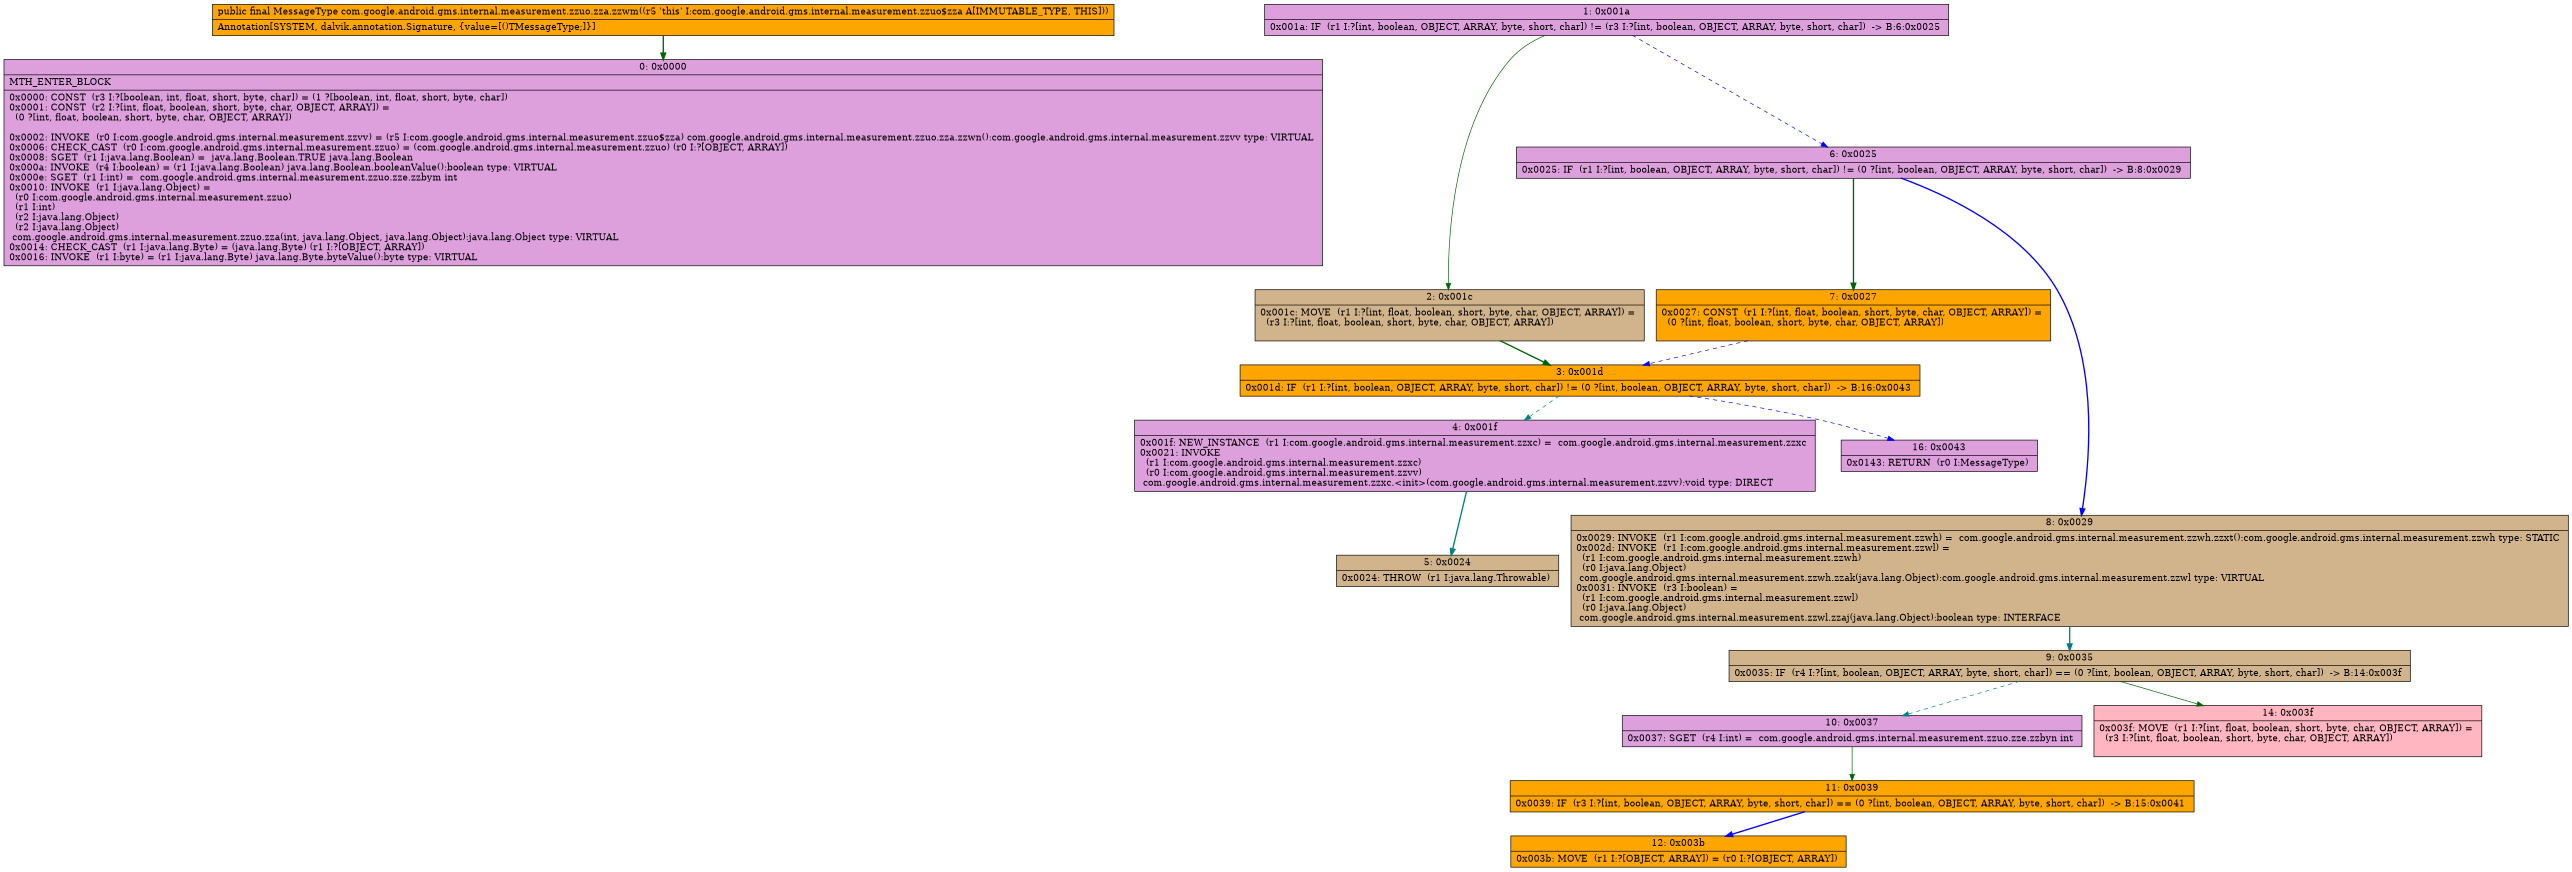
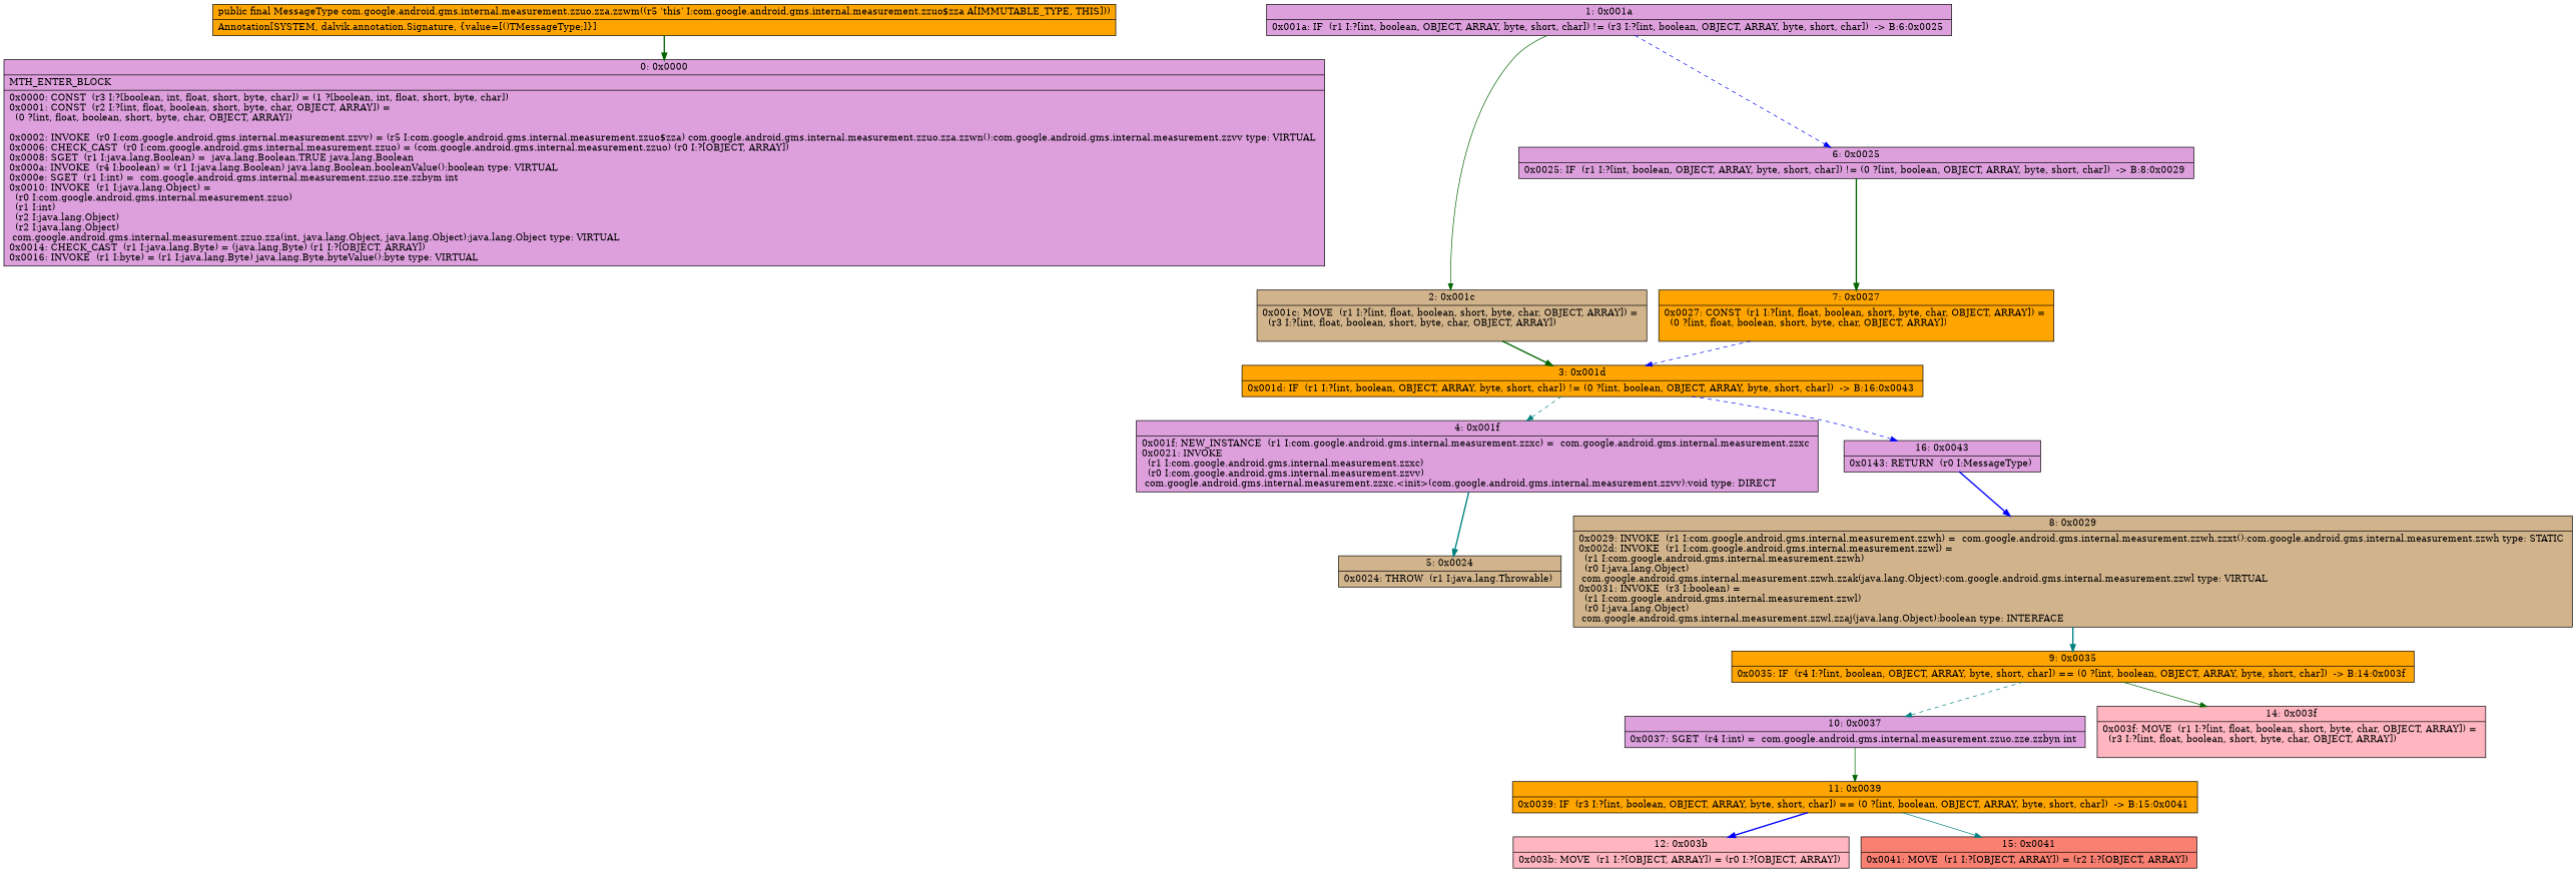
  digraph {
    node [fillcolor=plum shape=record style=filled]
    edge [color=darkgreen style=bold]
    n1 [label="{0\:\ 0x0000|MTH_ENTER_BLOCK\l|0x0000: CONST  (r3 I:?[boolean, int, float, short, byte, char]) = (1 ?[boolean, int, float, short, byte, char]) \l0x0001: CONST  (r2 I:?[int, float, boolean, short, byte, char, OBJECT, ARRAY]) = \l  (0 ?[int, float, boolean, short, byte, char, OBJECT, ARRAY])\l \l0x0002: INVOKE  (r0 I:com.google.android.gms.internal.measurement.zzvv) = (r5 I:com.google.android.gms.internal.measurement.zzuo$zza) com.google.android.gms.internal.measurement.zzuo.zza.zzwn():com.google.android.gms.internal.measurement.zzvv type: VIRTUAL \l0x0006: CHECK_CAST  (r0 I:com.google.android.gms.internal.measurement.zzuo) = (com.google.android.gms.internal.measurement.zzuo) (r0 I:?[OBJECT, ARRAY]) \l0x0008: SGET  (r1 I:java.lang.Boolean) =  java.lang.Boolean.TRUE java.lang.Boolean \l0x000a: INVOKE  (r4 I:boolean) = (r1 I:java.lang.Boolean) java.lang.Boolean.booleanValue():boolean type: VIRTUAL \l0x000e: SGET  (r1 I:int) =  com.google.android.gms.internal.measurement.zzuo.zze.zzbym int \l0x0010: INVOKE  (r1 I:java.lang.Object) = \l  (r0 I:com.google.android.gms.internal.measurement.zzuo)\l  (r1 I:int)\l  (r2 I:java.lang.Object)\l  (r2 I:java.lang.Object)\l com.google.android.gms.internal.measurement.zzuo.zza(int, java.lang.Object, java.lang.Object):java.lang.Object type: VIRTUAL \l0x0014: CHECK_CAST  (r1 I:java.lang.Byte) = (java.lang.Byte) (r1 I:?[OBJECT, ARRAY]) \l0x0016: INVOKE  (r1 I:byte) = (r1 I:java.lang.Byte) java.lang.Byte.byteValue():byte type: VIRTUAL \l}"]
    n2 [label="{1\:\ 0x001a|0x001a: IF  (r1 I:?[int, boolean, OBJECT, ARRAY, byte, short, char]) != (r3 I:?[int, boolean, OBJECT, ARRAY, byte, short, char])  \-\> B:6:0x0025 \l}"]
    n3 [fillcolor=tan label="{2\:\ 0x001c|0x001c: MOVE  (r1 I:?[int, float, boolean, short, byte, char, OBJECT, ARRAY]) = \l  (r3 I:?[int, float, boolean, short, byte, char, OBJECT, ARRAY])\l \l}"]
    n4 [label="{6\:\ 0x0025|0x0025: IF  (r1 I:?[int, boolean, OBJECT, ARRAY, byte, short, char]) != (0 ?[int, boolean, OBJECT, ARRAY, byte, short, char])  \-\> B:8:0x0029 \l}"]
    n5 [fillcolor=orange label="{3\:\ 0x001d|0x001d: IF  (r1 I:?[int, boolean, OBJECT, ARRAY, byte, short, char]) != (0 ?[int, boolean, OBJECT, ARRAY, byte, short, char])  \-\> B:16:0x0043 \l}"]
    n6 [fillcolor=orange label="{7\:\ 0x0027|0x0027: CONST  (r1 I:?[int, float, boolean, short, byte, char, OBJECT, ARRAY]) = \l  (0 ?[int, float, boolean, short, byte, char, OBJECT, ARRAY])\l \l}"]
    n7 [fillcolor=tan label="{8\:\ 0x0029|0x0029: INVOKE  (r1 I:com.google.android.gms.internal.measurement.zzwh) =  com.google.android.gms.internal.measurement.zzwh.zzxt():com.google.android.gms.internal.measurement.zzwh type: STATIC \l0x002d: INVOKE  (r1 I:com.google.android.gms.internal.measurement.zzwl) = \l  (r1 I:com.google.android.gms.internal.measurement.zzwh)\l  (r0 I:java.lang.Object)\l com.google.android.gms.internal.measurement.zzwh.zzak(java.lang.Object):com.google.android.gms.internal.measurement.zzwl type: VIRTUAL \l0x0031: INVOKE  (r3 I:boolean) = \l  (r1 I:com.google.android.gms.internal.measurement.zzwl)\l  (r0 I:java.lang.Object)\l com.google.android.gms.internal.measurement.zzwl.zzaj(java.lang.Object):boolean type: INTERFACE \l}"]
    n8 [label="{4\:\ 0x001f|0x001f: NEW_INSTANCE  (r1 I:com.google.android.gms.internal.measurement.zzxc) =  com.google.android.gms.internal.measurement.zzxc \l0x0021: INVOKE  \l  (r1 I:com.google.android.gms.internal.measurement.zzxc)\l  (r0 I:com.google.android.gms.internal.measurement.zzvv)\l com.google.android.gms.internal.measurement.zzxc.\<init\>(com.google.android.gms.internal.measurement.zzvv):void type: DIRECT \l}"]
    n9 [label="{16\:\ 0x0043|0x0143: RETURN  (r0 I:MessageType) \l}"]
    n10 [fillcolor=tan label="{5\:\ 0x0024|0x0024: THROW  (r1 I:java.lang.Throwable) \l}"]
-   n11 [fillcolor=tan label="{9\:\ 0x0035|0x0035: IF  (r4 I:?[int, boolean, OBJECT, ARRAY, byte, short, char]) == (0 ?[int, boolean, OBJECT, ARRAY, byte, short, char])  \-\> B:14:0x003f \l}"]
+   n11 [fillcolor=orange label="{9\:\ 0x0035|0x0035: IF  (r4 I:?[int, boolean, OBJECT, ARRAY, byte, short, char]) == (0 ?[int, boolean, OBJECT, ARRAY, byte, short, char])  \-\> B:14:0x003f \l}"]
    n12 [label="{10\:\ 0x0037|0x0037: SGET  (r4 I:int) =  com.google.android.gms.internal.measurement.zzuo.zze.zzbyn int \l}"]
    n13 [fillcolor=lightpink label="{14\:\ 0x003f|0x003f: MOVE  (r1 I:?[int, float, boolean, short, byte, char, OBJECT, ARRAY]) = \l  (r3 I:?[int, float, boolean, short, byte, char, OBJECT, ARRAY])\l \l}"]
    n14 [fillcolor=orange label="{11\:\ 0x0039|0x0039: IF  (r3 I:?[int, boolean, OBJECT, ARRAY, byte, short, char]) == (0 ?[int, boolean, OBJECT, ARRAY, byte, short, char])  \-\> B:15:0x0041 \l}"]
-   n15 [fillcolor=orange label="{12\:\ 0x003b|0x003b: MOVE  (r1 I:?[OBJECT, ARRAY]) = (r0 I:?[OBJECT, ARRAY]) \l}"]
+   n15 [fillcolor=lightpink label="{12\:\ 0x003b|0x003b: MOVE  (r1 I:?[OBJECT, ARRAY]) = (r0 I:?[OBJECT, ARRAY]) \l}"]
+   n16 [fillcolor=salmon label="{15\:\ 0x0041|0x0041: MOVE  (r1 I:?[OBJECT, ARRAY]) = (r2 I:?[OBJECT, ARRAY]) \l}"]
    n17 [fillcolor=orange label="{public final MessageType com.google.android.gms.internal.measurement.zzuo.zza.zzwm((r5 'this' I:com.google.android.gms.internal.measurement.zzuo$zza A[IMMUTABLE_TYPE, THIS]))  | Annotation[SYSTEM, dalvik.annotation.Signature, \{value=[()TMessageType;]\}]\l}"]
    n2 -> n3 [style=solid]
    n2 -> n4 [color=blue style=dashed]
    n3 -> n5
    n4 -> n6
-   n4 -> n7 [color=blue]
+   n9 -> n7 [color=blue]
    n5 -> n8 [color=teal style=dashed]
    n5 -> n9 [color=blue style=dashed]
    n6 -> n5 [color=blue style=dashed]
    n7 -> n11 [color=teal]
    n8 -> n10 [color=teal]
    n11 -> n12 [color=teal style=dashed]
    n11 -> n13 [style=solid]
    n12 -> n14 [style=solid]
    n14 -> n15 [color=blue]
+   n14 -> n16 [color=teal style=solid]
    n17 -> n1
  }
